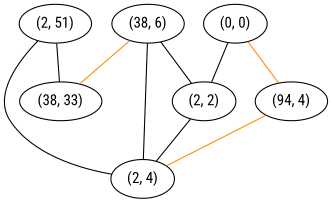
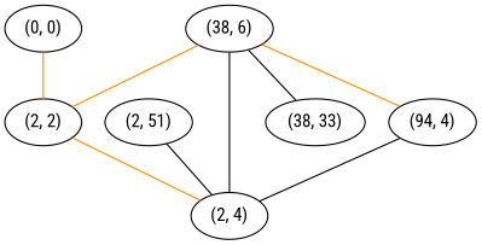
  graph {
    fontname="Roboto Condensed"
    node [fontname="Roboto Condensed"]
    edge [color=black fontname="Roboto Condensed" weight=1]
    "(0, 0)"
    "(2, 2)"
    "(2, 4)"
    "(2, 51)"
    "(38, 33)"
    "(38, 6)"
    n7 [label="(94, 4)"]
-   "(0, 0)" -- "(2, 2)" [weight=4]
-   "(2, 2)" -- "(2, 4)"
+   "(0, 0)" -- "(2, 2)" [color=darkorange weight=4]
+   "(2, 2)" -- "(2, 4)" [color=darkorange]
    "(2, 51)" -- "(2, 4)"
-   "(2, 51)" -- "(38, 33)" [weight=3]
-   "(38, 6)" -- "(2, 2)" [weight=3]
+   "(38, 6)" -- "(2, 2)" [color=darkorange weight=3]
    "(38, 6)" -- "(2, 4)" [weight=3]
-   "(38, 6)" -- "(38, 33)" [color=darkorange]
-   "(0, 0)" -- n7 [color=darkorange weight=3]
-   n7 -- "(2, 4)" [color=darkorange]
+   "(38, 6)" -- "(38, 33)"
+   "(38, 6)" -- n7 [color=darkorange weight=3]
+   n7 -- "(2, 4)"
  }
